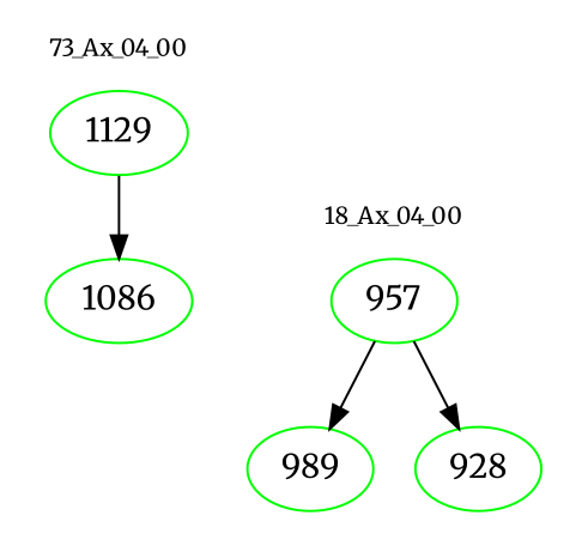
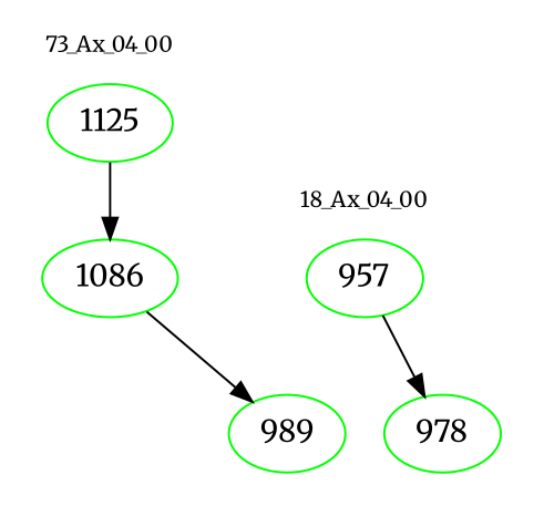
  digraph {
    fontname=Merriweather
    node [color=green fontname=Merriweather]
    edge [color=black fontname=Merriweather]
-   n1 [label=1129]
+   n1 [label=1125]
    n2 [label=1086]
    n3 [label=957]
-   n4 [label=928]
+   n4 [label=978]
    n5 [label=989]
    subgraph cluster_1 {
      color=white
      fontsize=10
      label="73_Ax_04_00"
      n1
      n2
    }
    subgraph cluster_2 {
      color=white
      fontsize=10
      label="18_Ax_04_00"
      n3
      n4
      n5
    }
    n1 -> n2
    n3 -> n4
-   n3 -> n5
+   n2 -> n5
  }
